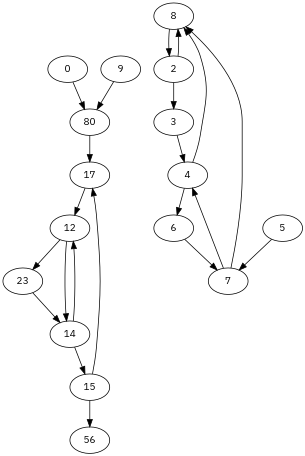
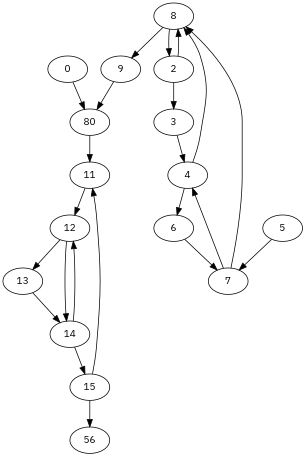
  digraph {
    fontname="IBM Plex Sans"
    node [fontname="IBM Plex Sans"]
    edge [fontname="IBM Plex Sans"]
    n1 [label=80]
    0
-   11 [label=17]
+   11
    2
    3
    8
    4
    9
    6
    5
    7
    12
-   13 [label=23]
+   13
    14
    15
    n16 [label=56]
    n1 -> 11
    0 -> n1
    11 -> 12
    2 -> 3
    2 -> 8
    3 -> 4
    8 -> 2
+   8 -> 9
    4 -> 8
    4 -> 6
    9 -> n1
    6 -> 7
    5 -> 7
    7 -> 8
    7 -> 4
    12 -> 13
    12 -> 14
    13 -> 14
    14 -> 12
    14 -> 15
    15 -> 11
    15 -> n16
  }
